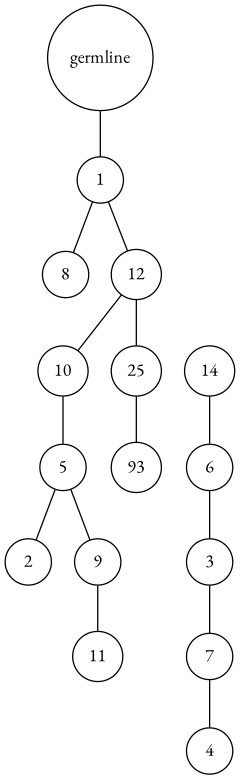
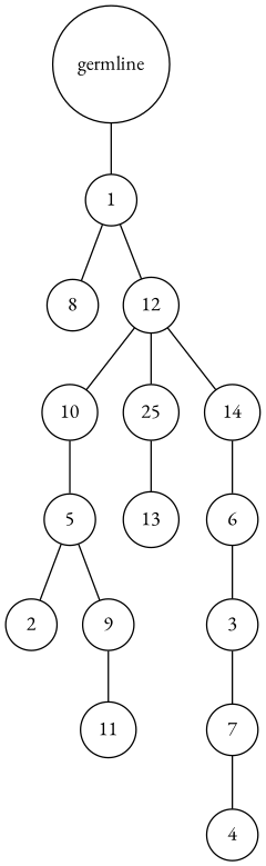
  graph {
    fontname="EB Garamond"
    rankdir=UD
    splines=line
    node [fontname="EB Garamond" shape=circle]
    edge [fontname="EB Garamond"]
    n1 [label=germline]
    n2 [label=1]
    n3 [label=8]
    n4 [label=12]
    n5 [label=10]
    n6 [label=25]
    n7 [label=14]
    n8 [label=5]
-   n9 [label=93]
+   n9 [label=13]
    n10 [label=6]
    n11 [label=2]
    n12 [label=9]
    n13 [label=11]
    n14 [label=7]
    n15 [label=4]
    n16 [label=3]
    n1 -- n2
    n2 -- n3
    n2 -- n4
    n4 -- n5
    n4 -- n6
+   n4 -- n7
    n5 -- n8
    n6 -- n9
    n7 -- n10
    n8 -- n11
    n8 -- n12
    n10 -- n16
    n12 -- n13
    n14 -- n15
    n16 -- n14
  }
